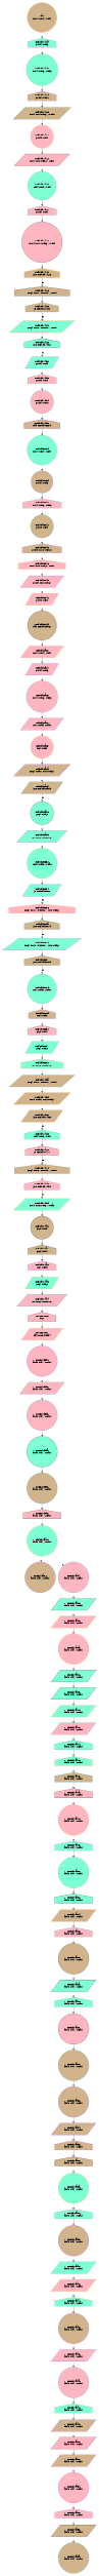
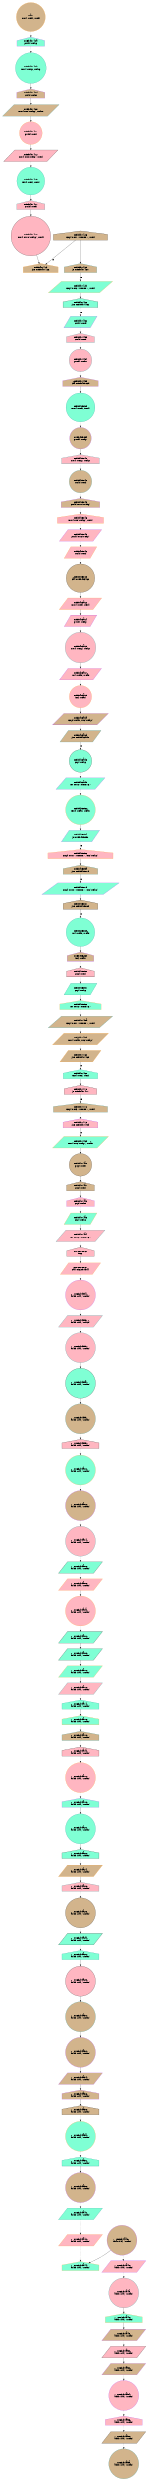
  digraph {
    node [color=teal fillcolor=lightpink shape=house style=filled]
    edge [color="#000000" style=dotted]
    n1 [color=darkorange fillcolor=tan label="start\nmovl %edi, %edi" shape=circle]
    n2 [color=purple fillcolor=aquamarine label="0x5bdb740a\npushl %ebp"]
    n3 [fillcolor=aquamarine label="0x5bdb740b\nmovl %esp, %ebp" shape=circle]
    n4 [color=purple fillcolor=tan label="0x5bdb740d\npushl %ebx"]
    n5 [fillcolor=tan label="0x5bdb740e\nmovl 0x8(%ebp), %ebx" shape=parallelogram]
    n6 [color=darkorange label="0x5bdb7411\npushl %esi" shape=circle]
    n7 [color=black label="0x5bdb7412\nmovl 0xc(%ebp), %esi" shape=parallelogram]
    n8 [fillcolor=aquamarine label="0x5bdb7415\ntestl %esi, %esi" shape=circle]
    n9 [label="0x5bdb7417\npushl %edi"]
    n10 [color=black label="0x5bdb7418\nmovl 0x10(%ebp), %edi" shape=circle]
    n11 [color=darkorange fillcolor=tan label="0x5bdb741b\njne 0x5bdb7426"]
    n12 [color=black fillcolor=tan label="0x5bdb7426\ncmpl $0x1<UINT8>, %esi"]
    n13 [fillcolor=tan label="0x5bdb7429\nje 0x5bdb7430"]
    n14 [color=darkorange fillcolor=aquamarine label="0x5bdb742b\ncmpl $0x2<UINT8>, %esi" shape=parallelogram]
    n15 [color=black fillcolor=aquamarine label="0x5bdb742e\njne 0x5bdb7452"]
    n16 [color=purple fillcolor=aquamarine label="0x5bdb7452\npushl %edi" shape=parallelogram]
    n17 [label="0x5bdb7453\npushl %esi"]
    n18 [label="0x5bdb7454\npushl %ebx" shape=circle]
    n19 [color=purple fillcolor=tan label="0x5bdb7455\ncall 0x5bdb5e3d"]
    n20 [fillcolor=aquamarine label="0x5bdb5e3d\nmovl %edi, %edi" shape=circle]
    n21 [color=purple fillcolor=tan label="0x5bdb5e3f\npushl %ebp" shape=circle]
    n22 [label="0x5bdb5e40\nmovl %esp, %ebp"]
    n23 [fillcolor=tan label="0x5bdb5e42\npushl %esi" shape=circle]
    n24 [color=purple fillcolor=tan label="0x5bdb5e43\npushl 0x10(%ebp)"]
    n25 [color=darkorange label="0x5bdb5e46\nmovl 0x8(%ebp), %esi"]
    n26 [color=purple label="0x5bdb5e49\npushl 0xc(%ebp)" shape=parallelogram]
    n27 [color=darkorange label="0x5bdb5e4c\npushl %esi" shape=parallelogram]
    n28 [color=black fillcolor=tan label="0x5bdb5e4d\ncall 0x5bdb3ac2" shape=circle]
    n29 [color=darkorange label="0x5bdb3ac2\nmovl %edi, %edi" shape=parallelogram]
    n30 [color=purple label="0x5bdb3ac4\npushl %ebp" shape=parallelogram]
    n31 [label="0x5bdb3ac5\nmovl %esp, %ebp" shape=circle]
    n32 [color=purple label="0x5bdb3ac7\nxorl %eax, %eax" shape=parallelogram]
    n33 [color=darkorange label="0x5bdb3ac9\nincl %eax" shape=circle]
    n34 [color=purple fillcolor=tan label="0x5bdb3aca\ncmpl %eax, 0xc(%ebp)" shape=parallelogram]
    n35 [fillcolor=tan label="0x5bdb3acd\njne 0x5bdb3ad8" shape=parallelogram]
    n36 [color=black fillcolor=aquamarine label="0x5bdb3ad8\npopl %ebp" shape=circle]
    n37 [color=purple fillcolor=aquamarine label="0x5bdb3ad9\nret $0xc<UINT16>" shape=parallelogram]
    n38 [color=darkorange fillcolor=aquamarine label="0x5bdb5e52\ntestl %eax, %eax" shape=circle]
    n39 [color=purple fillcolor=aquamarine label="0x5bdb5e54\nje 0x5bdb5e90" shape=parallelogram]
    n40 [color=darkorange label="0x5bdb5e56\ncmpl $0x1<UINT8>, 0xc(%ebp)"]
    n41 [fillcolor=tan label="0x5bdb5e5a\njne 0x5bdb5e7d"]
    n42 [color=purple fillcolor=aquamarine label="0x5bdb5e7d\ncmpl $0x0<UINT8>, 0xc(%ebp)" shape=parallelogram]
    n43 [color=black fillcolor=tan label="0x5bdb5e81\njne 0x5bdb5e8d"]
    n44 [fillcolor=aquamarine label="0x5bdb5e8d\nxorl %eax, %eax" shape=circle]
    n45 [color=purple fillcolor=tan label="0x5bdb5e8f\nincl %eax"]
    n46 [color=black label="0x5bdb5e90\npopl %esi"]
    n47 [fillcolor=aquamarine label="0x5bdb5e91\npopl %ebp" shape=parallelogram]
    n48 [color=darkorange fillcolor=aquamarine label="0x5bdb5e92\nret $0xc<UINT16>"]
    n49 [fillcolor=tan label="0x5bdb745a\ncmpl $0x1<UINT8>, %esi" shape=parallelogram]
    n50 [color=darkorange fillcolor=tan label="0x5bdb745d\nmovl %eax, 0xc(%ebp)" shape=parallelogram]
    n51 [color=darkorange fillcolor=tan label="0x5bdb7460\njne 0x5bdb746e" shape=parallelogram]
    n52 [fillcolor=aquamarine label="0x5bdb746e\ntestl %esi, %esi"]
    n53 [color=black label="0x5bdb7470\nje 0x5bdb7477"]
    n54 [fillcolor=tan label="0x5bdb7472\ncmpl $0x3<UINT8>, %esi"]
    n55 [color=purple label="0x5bdb7475\njne 0x5bdb749d"]
    n56 [color=darkorange fillcolor=aquamarine label="0x5bdb749d\nmovl 0xc(%ebp), %eax" shape=parallelogram]
    n57 [color=black fillcolor=tan label="0x5bdb74a0\npopl %edi" shape=circle]
    n58 [color=black fillcolor=tan label="0x5bdb74a1\npopl %esi"]
    n59 [color=purple label="0x5bdb74a2\npopl %ebx"]
    n60 [color=darkorange fillcolor=aquamarine label="0x5bdb74a3\npopl %ebp" shape=parallelogram]
    n61 [label="0x5bdb74a4\nret $0xc<UINT16>" shape=parallelogram]
    n62 [color=black label="0x7c8000c0\nnop "]
    n63 [color=darkorange label="0x7c8000c1\ncall 0x63d7f9f4" shape=parallelogram]
    n64 [color=purple label="0x63d7f9f4\naddb %al, (%eax)" shape=circle]
-   n65 [label="0x63d7f9f6\naddb %al, (%eax)" shape=parallelogram]
+   n65 [label="0x63d7f9f6\naddb %al, (%aca)" shape=parallelogram]
    n66 [label="0x63d7f9f8\naddb %al, (%eax)" shape=circle]
    n67 [color=black fillcolor=aquamarine label="0x63d7f9fa\naddb %al, (%eax)" shape=circle]
    n68 [fillcolor=tan label="0x63d7f9fc\naddb %al, (%eax)" shape=circle]
    n69 [color=black label="0x63d7f9fe\naddb %al, (%eax)"]
    n70 [color=darkorange fillcolor=aquamarine label="0x63d7fa00\naddb %al, (%eax)" shape=circle]
    n71 [color=purple fillcolor=tan label="0x63d7fa02\naddb %al, (%eax)" shape=circle]
    n72 [label="0x63d7fa04\naddb %al, (%eax)" shape=circle]
    n73 [color=black fillcolor=aquamarine label="0x63d7fa06\naddb %al, (%eax)" shape=parallelogram]
    n74 [color=darkorange label="0x63d7fa08\naddb %al, (%eax)" shape=parallelogram]
    n75 [color=darkorange label="0x63d7fa0a\naddb %al, (%eax)" shape=circle]
    n76 [color=black fillcolor=aquamarine label="0x63d7fa0c\naddb %al, (%eax)" shape=parallelogram]
    n77 [color=black fillcolor=aquamarine label="0x63d7fa0e\naddb %al, (%eax)" shape=parallelogram]
    n78 [color=darkorange fillcolor=aquamarine label="0x63d7fa10\naddb %al, (%eax)" shape=parallelogram]
    n79 [label="0x63d7fa12\naddb %al, (%eax)" shape=parallelogram]
    n80 [fillcolor=aquamarine label="0x63d7fa14\naddb %al, (%eax)"]
    n81 [color=darkorange fillcolor=aquamarine label="0x63d7fa16\naddb %al, (%eax)"]
    n82 [fillcolor=tan label="0x63d7fa18\naddb %al, (%eax)"]
    n83 [color=black label="0x63d7fa1a\naddb %al, (%eax)"]
    n84 [color=darkorange label="0x63d7fa1c\naddb %al, (%eax)" shape=circle]
    n85 [color=purple fillcolor=aquamarine label="0x63d7fa1e\naddb %al, (%eax)"]
    n86 [fillcolor=aquamarine label="0x63d7fa20\naddb %al, (%eax)" shape=circle]
    n87 [color=black fillcolor=aquamarine label="0x63d7fa22\naddb %al, (%eax)"]
    n88 [color=darkorange fillcolor=tan label="0x63d7fa24\naddb %al, (%eax)" shape=parallelogram]
    n89 [label="0x63d7fa26\naddb %al, (%eax)"]
    n90 [color=black fillcolor=tan label="0x63d7fa28\naddb %al, (%eax)" shape=circle]
    n91 [color=black fillcolor=aquamarine label="0x63d7fa2a\naddb %al, (%eax)" shape=parallelogram]
    n92 [fillcolor=aquamarine label="0x63d7fa2c\naddb %al, (%eax)"]
    n93 [color=black label="0x63d7fa2e\naddb %al, (%eax)" shape=circle]
    n94 [fillcolor=tan label="0x63d7fa30\naddb %al, (%eax)" shape=circle]
    n95 [color=purple fillcolor=tan label="0x63d7fa32\naddb %al, (%eax)" shape=circle]
    n96 [color=purple fillcolor=tan label="0x63d7fa34\naddb %al, (%eax)" shape=parallelogram]
    n97 [color=purple fillcolor=tan label="0x63d7fa36\naddb %al, (%eax)"]
    n98 [color=black fillcolor=tan label="0x63d7fa38\naddb %al, (%eax)"]
    n99 [color=darkorange fillcolor=aquamarine label="0x63d7fa3a\naddb %al, (%eax)" shape=circle]
    n100 [fillcolor=aquamarine label="0x63d7fa3c\naddb %al, (%eax)"]
    n101 [color=purple fillcolor=tan label="0x63d7fa3e\naddb %al, (%eax)" shape=circle]
    n102 [fillcolor=aquamarine label="0x63d7fa40\naddb %al, (%eax)" shape=parallelogram]
    n103 [color=darkorange label="0x63d7fa42\naddb %al, (%eax)" shape=parallelogram]
    n104 [color=darkorange fillcolor=aquamarine label="0x63d7fa44\naddb %al, (%eax)"]
    n105 [color=purple fillcolor=tan label="0x63d7fa46\naddb %al, (%eax)" shape=circle]
    n106 [color=purple label="0x63d7fa48\naddb %al, (%eax)" shape=parallelogram]
    n107 [label="0x63d7fa4a\naddb %al, (%eax)" shape=circle]
    n108 [color=darkorange fillcolor=aquamarine label="0x63d7fa4c\naddb %al, (%eax)"]
    n109 [color=purple fillcolor=tan label="0x63d7fa4e\naddb %al, (%eax)" shape=parallelogram]
    n110 [color=black label="0x63d7fa50\naddb %al, (%eax)" shape=parallelogram]
    n111 [color=purple fillcolor=tan label="0x63d7fa52\naddb %al, (%eax)" shape=parallelogram]
    n112 [color=purple label="0x63d7fa54\naddb %al, (%eax)" shape=circle]
    n113 [color=purple label="0x63d7fa56\naddb %al, (%eax)"]
    n114 [color=black fillcolor=tan label="0x63d7fa58\naddb %al, (%eax)" shape=parallelogram]
    n115 [fillcolor=tan label="0x63d7fa5a\naddb %al, (%eax)" shape=circle]
    n1 -> n2
    n2 -> n3
    n3 -> n4 [style=solid]
    n4 -> n5 [style=solid]
    n5 -> n6 [style=solid]
    n6 -> n7 [style=solid]
    n7 -> n8
    n8 -> n9 [style=solid]
    n9 -> n10 [style=solid]
    n10 -> n11 [style=solid]
-   n11 -> n12 [label=T style=solid]
+   n12 -> n11 [label=T style=solid]
    n12 -> n13 [style=solid]
    n13 -> n14 [label=F style=solid]
    n14 -> n15 [style=solid]
    n15 -> n16 [label=T]
    n16 -> n17
    n17 -> n18
    n18 -> n19
    n19 -> n20 [style=solid]
    n20 -> n21
    n21 -> n22 [style=solid]
    n22 -> n23
    n23 -> n24
    n24 -> n25
    n25 -> n26
    n26 -> n27
    n27 -> n28
    n28 -> n29 [style=solid]
    n29 -> n30 [style=solid]
    n30 -> n31
    n31 -> n32 [style=solid]
    n32 -> n33
    n33 -> n34 [style=solid]
    n34 -> n35
    n35 -> n36 [label=T style=solid]
    n36 -> n37
    n37 -> n38
    n38 -> n39 [style=solid]
    n39 -> n40 [label=F]
    n40 -> n41 [style=solid]
    n41 -> n42 [label=T style=solid]
    n42 -> n43 [style=solid]
    n43 -> n44 [label=T style=solid]
    n44 -> n45 [style=solid]
    n45 -> n46
    n46 -> n47
    n47 -> n48 [style=solid]
    n48 -> n49
    n49 -> n50
    n50 -> n51
    n51 -> n52 [label=T style=solid]
    n52 -> n53 [style=solid]
    n53 -> n54 [label=F style=solid]
    n54 -> n55
    n55 -> n56 [label=T style=solid]
    n56 -> n57 [style=solid]
    n57 -> n58 [style=solid]
    n58 -> n59 [style=solid]
    n59 -> n60
    n60 -> n61 [style=solid]
    n61 -> n62
    n62 -> n63 [style=solid]
    n63 -> n64
    n64 -> n65
    n65 -> n66
    n66 -> n67 [style=solid]
    n67 -> n68 [style=solid]
    n68 -> n69
    n69 -> n70
    n70 -> n71
-   n70 -> n72
+   n71 -> n72
    n72 -> n73
    n73 -> n74
    n74 -> n75 [style=solid]
    n75 -> n76
    n76 -> n77 [style=solid]
    n77 -> n78 [style=solid]
    n78 -> n79 [style=solid]
    n79 -> n80
    n80 -> n81 [style=solid]
    n81 -> n82
    n82 -> n83
    n83 -> n84
    n84 -> n85
    n85 -> n86 [style=solid]
    n86 -> n87 [style=solid]
    n87 -> n88
    n88 -> n89 [style=solid]
    n89 -> n90
    n90 -> n91
    n91 -> n92
    n92 -> n93 [style=solid]
    n93 -> n94 [style=solid]
    n94 -> n95 [style=solid]
    n95 -> n96 [style=solid]
    n96 -> n97 [style=solid]
    n97 -> n98 [style=solid]
    n98 -> n99
    n99 -> n100
    n100 -> n101 [style=solid]
    n101 -> n102
    n102 -> n103
    n103 -> n104
-   n104 -> n105 [style=solid]
+   n105 -> n104 [style=solid]
    n105 -> n106
    n106 -> n107
    n107 -> n108 [style=solid]
    n108 -> n109 [style=solid]
    n109 -> n110
    n110 -> n111 [style=solid]
    n111 -> n112
    n112 -> n113
    n113 -> n114
    n114 -> n115
  }
